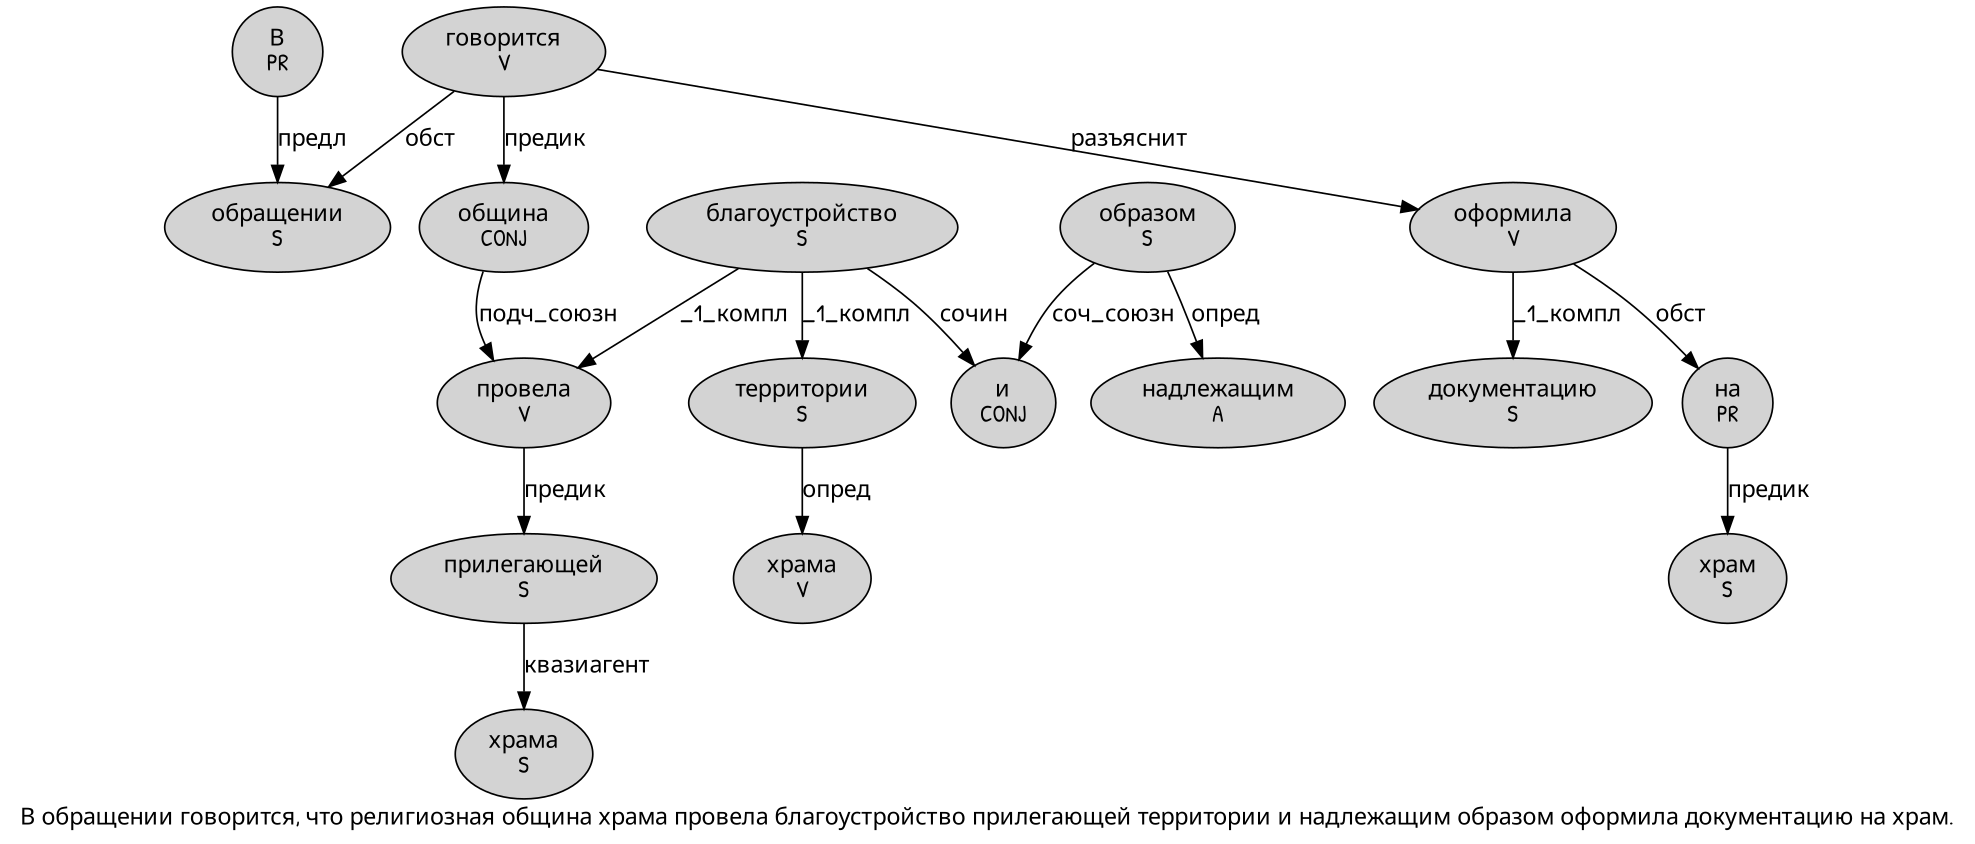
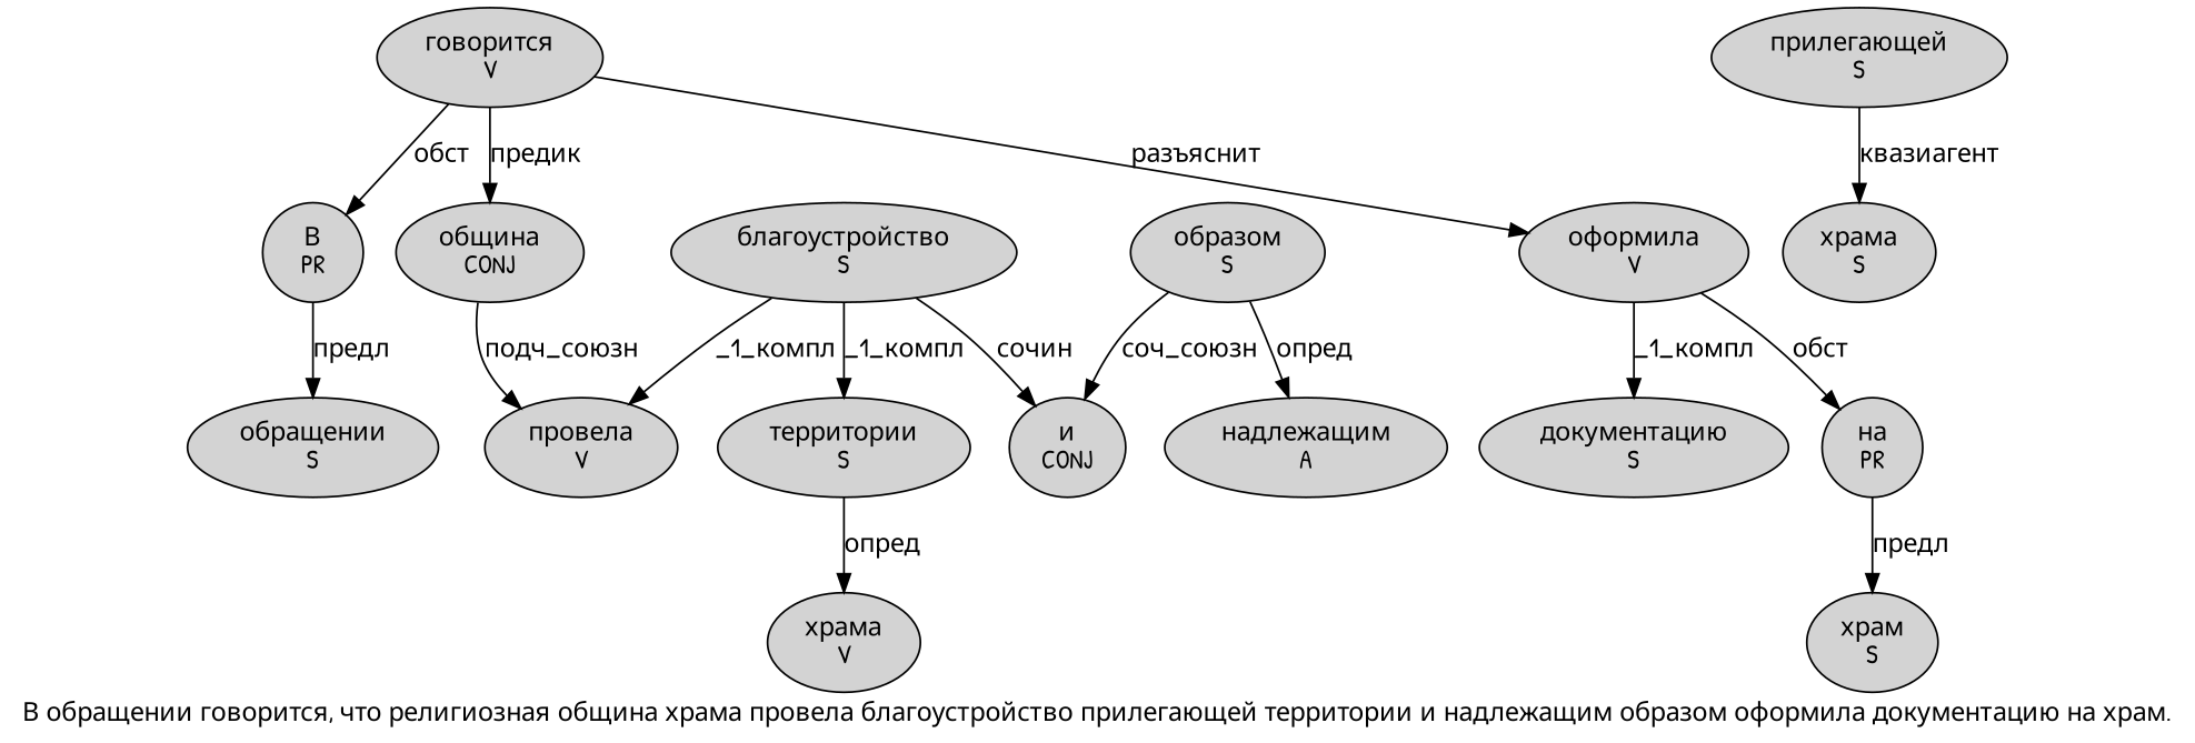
  digraph {
    fontname="Patrick Hand"
    label="В обращении говорится, что религиозная община храма провела благоустройство прилегающей территории и надлежащим образом оформила документацию на храм."
    node [fillcolor=lightgray fontname="Patrick Hand" penwidth=1 shape=ellipse style=filled]
    edge [fontname="Patrick Hand"]
    n1 [label="В\nPR"]
    n2 [label="обращении\nS"]
    n3 [label="говорится\nV"]
    n4 [label="община\nCONJ"]
    n5 [label="оформила\nV"]
    n6 [label="провела\nV"]
    n7 [label="документацию\nS"]
    n8 [label="на\nPR"]
    n9 [label="прилегающей\nS"]
    n10 [label="храма\nS"]
    n11 [label="благоустройство\nS"]
    n12 [label="территории\nS"]
    n13 [label="и\nCONJ"]
    n14 [label="храма\nV"]
    n15 [label="образом\nS"]
    n16 [label="надлежащим\nA"]
    n17 [label="храм\nS"]
    n1 -> n2 [label="предл"]
-   n3 -> n2 [label="обст"]
+   n3 -> n1 [label="обст"]
    n3 -> n4 [label="предик"]
    n3 -> n5 [label="разъяснит"]
    n4 -> n6 [label="подч_союзн"]
    n5 -> n7 [label="_1_компл"]
    n5 -> n8 [label="обст"]
-   n6 -> n9 [label="предик"]
-   n8 -> n17 [label="предик"]
+   n8 -> n17 [label="предл"]
    n9 -> n10 [label="квазиагент"]
    n11 -> n6 [label="_1_компл"]
    n11 -> n12 [label="_1_компл"]
    n11 -> n13 [label="сочин"]
    n12 -> n14 [label="опред"]
    n15 -> n13 [label="соч_союзн"]
    n15 -> n16 [label="опред"]
  }
